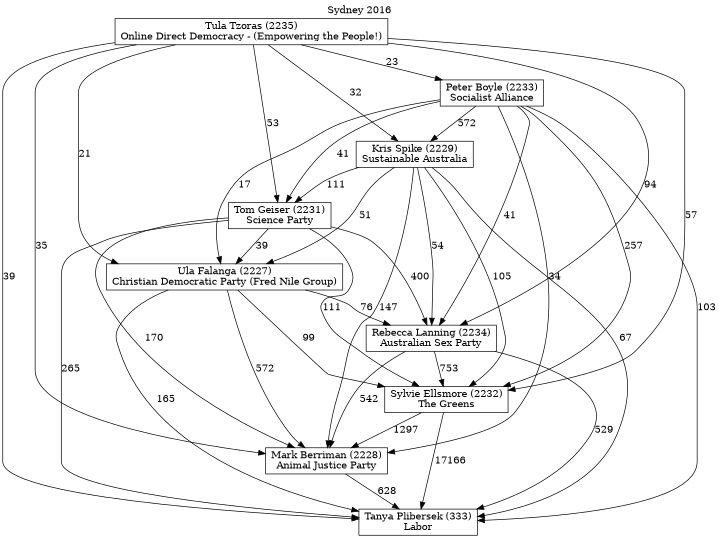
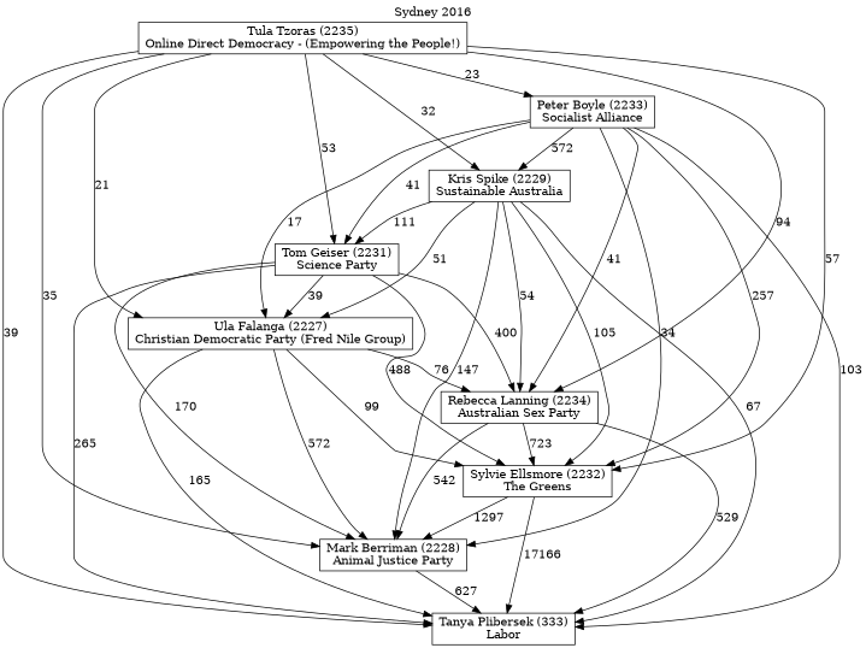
  digraph {
    label="Sydney 2016"
    labelloc=t
    mclimit=10
    node [shape=box]
    n1 [label="Tanya Plibersek (333)\nLabor"]
    n2 [label="Tom Geiser (2231)\nScience Party"]
    n3 [label="Mark Berriman (2228)\nAnimal Justice Party"]
    n4 [label="Ula Falanga (2227)\nChristian Democratic Party (Fred Nile Group)"]
    n5 [label="Rebecca Lanning (2234)\nAustralian Sex Party"]
    n6 [label="Sylvie Ellsmore (2232)\nThe Greens"]
    n7 [label="Kris Spike (2229)\nSustainable Australia"]
    n8 [label="Tula Tzoras (2235)\nOnline Direct Democracy - (Empowering the People!)"]
    n9 [label="Peter Boyle (2233)\nSocialist Alliance"]
    n2 -> n1 [label=265]
    n2 -> n3 [label=170]
    n2 -> n4 [label=39]
    n2 -> n5 [label=400]
-   n2 -> n6 [label=111]
-   n3 -> n1 [label=628]
+   n2 -> n6 [label=488]
+   n3 -> n1 [label=627]
    n4 -> n1 [label=165]
    n4 -> n3 [label=572]
    n4 -> n5 [label=76]
    n4 -> n6 [label=99]
    n5 -> n1 [label=529]
    n5 -> n3 [label=542]
-   n5 -> n6 [label=753]
+   n5 -> n6 [label=723]
    n6 -> n1 [label=17166]
    n6 -> n3 [label=1297]
    n7 -> n1 [label=67]
    n7 -> n2 [label=111]
    n7 -> n3 [label=147]
    n7 -> n4 [label=51]
    n7 -> n5 [label=54]
    n7 -> n6 [label=105]
    n8 -> n1 [label=39]
    n8 -> n2 [label=53]
    n8 -> n3 [label=35]
    n8 -> n4 [label=21]
    n8 -> n5 [label=94]
    n8 -> n6 [label=57]
    n8 -> n7 [label=32]
    n8 -> n9 [label=23]
    n9 -> n1 [label=103]
    n9 -> n2 [label=41]
    n9 -> n3 [label=34]
    n9 -> n4 [label=17]
    n9 -> n5 [label=41]
    n9 -> n6 [label=257]
    n9 -> n7 [label=572]
  }
